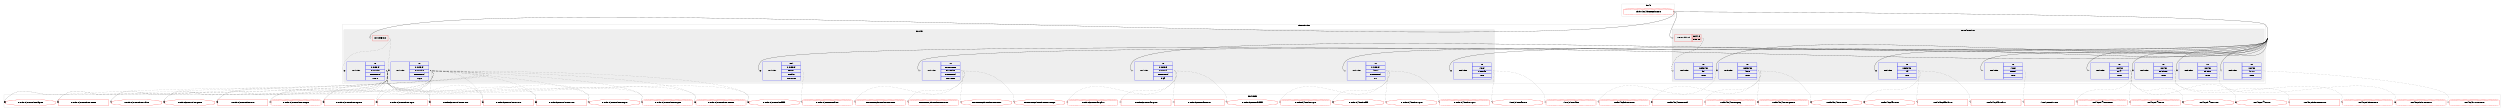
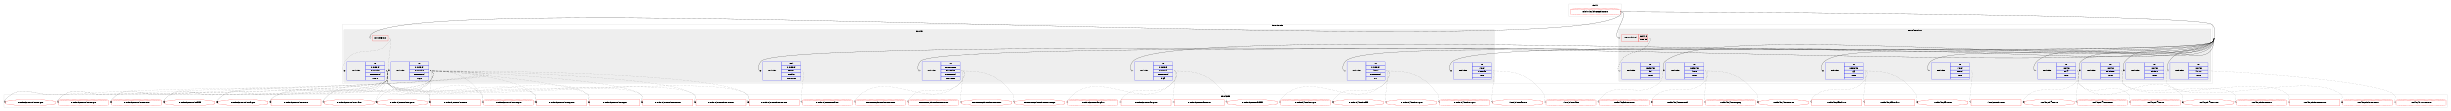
  digraph {
    compound=true
    concentrate=true
    fontname=Helvetica
    fontsize=10
    newrank=true
    rankdir=TB
    ranksep=1.5
    node [color=red fontname=Helvetica fontsize=10 shape=cylinder]
    edge [arrowhead=dot headport=w style=dotted tailport=e weight=100]
    n1 [label="sci-physics/lightspeed-1.2a-r1" width=4]
    n2 [color=blue label=<<TABLE BORDER="0" CELLBORDER="1" CELLSPACING="0" CELLPADDING="4" WIDTH="220"><TR><TD ROWSPAN="6" CELLPADDING="30">pack_dep</TD></TR><TR><TD WIDTH="110">no</TD></TR><TR><TD>sys-devel</TD></TR><TR><TD>automake</TD></TR><TR><TD>greaterequal</TD></TR><TR><TD>1.16.1</TD></TR></TABLE>> shape=none]
    n3 [color=blue label=<<TABLE BORDER="0" CELLBORDER="1" CELLSPACING="0" CELLPADDING="4" WIDTH="220"><TR><TD ROWSPAN="6" CELLPADDING="30">pack_dep</TD></TR><TR><TD WIDTH="110">no</TD></TR><TR><TD>sys-devel</TD></TR><TR><TD>automake</TD></TR><TR><TD>greaterequal</TD></TR><TR><TD>1.15.1</TD></TR></TABLE>> shape=none]
    n4 [label=<<TABLE BORDER="0" CELLBORDER="1" CELLSPACING="0" CELLPADDING="4"><TR><TD CELLPADDING="10">any_of_group</TD></TR></TABLE>> shape=none]
    n5 [color=blue label=<<TABLE BORDER="0" CELLBORDER="1" CELLSPACING="0" CELLPADDING="4" WIDTH="220"><TR><TD ROWSPAN="6" CELLPADDING="30">pack_dep</TD></TR><TR><TD WIDTH="110">no</TD></TR><TR><TD>app-portage</TD></TR><TR><TD>elt-patches</TD></TR><TR><TD>greaterequal</TD></TR><TR><TD>20170815</TD></TR></TABLE>> shape=none]
    n6 [color=blue label=<<TABLE BORDER="0" CELLBORDER="1" CELLSPACING="0" CELLPADDING="4" WIDTH="220"><TR><TD ROWSPAN="6" CELLPADDING="30">pack_dep</TD></TR><TR><TD WIDTH="110">no</TD></TR><TR><TD>sys-devel</TD></TR><TR><TD>autoconf</TD></TR><TR><TD>greaterequal</TD></TR><TR><TD>2.69</TD></TR></TABLE>> shape=none]
    n7 [color=blue label=<<TABLE BORDER="0" CELLBORDER="1" CELLSPACING="0" CELLPADDING="4" WIDTH="220"><TR><TD ROWSPAN="6" CELLPADDING="30">pack_dep</TD></TR><TR><TD WIDTH="110">no</TD></TR><TR><TD>sys-devel</TD></TR><TR><TD>libtool</TD></TR><TR><TD>greaterequal</TD></TR><TR><TD>2.4</TD></TR></TABLE>> shape=none]
    n8 [color=blue label=<<TABLE BORDER="0" CELLBORDER="1" CELLSPACING="0" CELLPADDING="4" WIDTH="220"><TR><TD ROWSPAN="6" CELLPADDING="30">pack_dep</TD></TR><TR><TD WIDTH="110">no</TD></TR><TR><TD>virtual</TD></TR><TR><TD>pkgconfig</TD></TR><TR><TD>none</TD></TR><TR><TD></TD></TR></TABLE>> shape=none]
    n9 [color=blue label=<<TABLE BORDER="0" CELLBORDER="1" CELLSPACING="0" CELLPADDING="4" WIDTH="220"><TR><TD ROWSPAN="6" CELLPADDING="30">pack_dep</TD></TR><TR><TD WIDTH="110">weak</TD></TR><TR><TD>sys-devel</TD></TR><TR><TD>gettext</TD></TR><TR><TD>smaller</TD></TR><TR><TD>0.18.1.1-r3</TD></TR></TABLE>> shape=none]
    n10 [color=blue label=<<TABLE BORDER="0" CELLBORDER="1" CELLSPACING="0" CELLPADDING="4" WIDTH="220"><TR><TD ROWSPAN="6" CELLPADDING="30">pack_dep</TD></TR><TR><TD WIDTH="110">no</TD></TR><TR><TD>media-libs</TD></TR><TR><TD>ftgl</TD></TR><TR><TD>none</TD></TR><TR><TD></TD></TR></TABLE>> shape=none]
    n11 [label=<<TABLE BORDER="0" CELLBORDER="1" CELLSPACING="0" CELLPADDING="4"><TR><TD ROWSPAN="3" CELLPADDING="10">use_conditional</TD></TR><TR><TD>positive</TD></TR><TR><TD>truetype</TD></TR></TABLE>> shape=none]
    n12 [color=blue label=<<TABLE BORDER="0" CELLBORDER="1" CELLSPACING="0" CELLPADDING="4" WIDTH="220"><TR><TD ROWSPAN="6" CELLPADDING="30">pack_dep</TD></TR><TR><TD WIDTH="110">no</TD></TR><TR><TD>media-libs</TD></TR><TR><TD>libpng</TD></TR><TR><TD>none</TD></TR><TR><TD></TD></TR></TABLE>> shape=none]
    n13 [color=blue label=<<TABLE BORDER="0" CELLBORDER="1" CELLSPACING="0" CELLPADDING="4" WIDTH="220"><TR><TD ROWSPAN="6" CELLPADDING="30">pack_dep</TD></TR><TR><TD WIDTH="110">no</TD></TR><TR><TD>media-libs</TD></TR><TR><TD>tiff</TD></TR><TR><TD>none</TD></TR><TR><TD></TD></TR></TABLE>> shape=none]
    n14 [color=blue label=<<TABLE BORDER="0" CELLBORDER="1" CELLSPACING="0" CELLPADDING="4" WIDTH="220"><TR><TD ROWSPAN="6" CELLPADDING="30">pack_dep</TD></TR><TR><TD WIDTH="110">no</TD></TR><TR><TD>virtual</TD></TR><TR><TD>opengl</TD></TR><TR><TD>none</TD></TR><TR><TD></TD></TR></TABLE>> shape=none]
    n15 [color=blue label=<<TABLE BORDER="0" CELLBORDER="1" CELLSPACING="0" CELLPADDING="4" WIDTH="220"><TR><TD ROWSPAN="6" CELLPADDING="30">pack_dep</TD></TR><TR><TD WIDTH="110">no</TD></TR><TR><TD>x11-libs</TD></TR><TR><TD>gtk+</TD></TR><TR><TD>none</TD></TR><TR><TD></TD></TR></TABLE>> shape=none]
    n16 [color=blue label=<<TABLE BORDER="0" CELLBORDER="1" CELLSPACING="0" CELLPADDING="4" WIDTH="220"><TR><TD ROWSPAN="6" CELLPADDING="30">pack_dep</TD></TR><TR><TD WIDTH="110">no</TD></TR><TR><TD>x11-libs</TD></TR><TR><TD>gtkglarea</TD></TR><TR><TD>none</TD></TR><TR><TD></TD></TR></TABLE>> shape=none]
    n17 [color=blue label=<<TABLE BORDER="0" CELLBORDER="1" CELLSPACING="0" CELLPADDING="4" WIDTH="220"><TR><TD ROWSPAN="6" CELLPADDING="30">pack_dep</TD></TR><TR><TD WIDTH="110">no</TD></TR><TR><TD>x11-libs</TD></TR><TR><TD>gtkglext</TD></TR><TR><TD>none</TD></TR><TR><TD></TD></TR></TABLE>> shape=none]
    n18 [color=blue label=<<TABLE BORDER="0" CELLBORDER="1" CELLSPACING="0" CELLPADDING="4" WIDTH="220"><TR><TD ROWSPAN="6" CELLPADDING="30">pack_dep</TD></TR><TR><TD WIDTH="110">no</TD></TR><TR><TD>x11-libs</TD></TR><TR><TD>libXmu</TD></TR><TR><TD>none</TD></TR><TR><TD></TD></TR></TABLE>> shape=none]
    n19 [label="sys-devel/automake-1.10.3-r3" width=4]
    n20 [label="sys-devel/automake-1.11.6-r3" width=4]
    n21 [label="sys-devel/automake-1.12.6-r2" shape=octagon width=4]
    n22 [label="sys-devel/automake-1.13.4-r2" shape=box width=4]
    n23 [label="sys-devel/automake-1.14.1-r2" shape=box width=4]
    n24 [label="sys-devel/automake-1.15.1-r2" shape=box width=4]
    n25 [label="sys-devel/automake-1.16-r2" shape=box width=4]
    n26 [label="sys-devel/automake-1.16.1-r1" shape=box width=4]
    n27 [label="sys-devel/automake-1.4_p6-r2" width=4]
    n28 [label="sys-devel/automake-1.5-r2" shape=box width=4]
    n29 [label="sys-devel/automake-1.6.3-r2" shape=octagon width=4]
    n30 [label="sys-devel/automake-1.7.9-r3" shape=octagon width=4]
    n31 [label="sys-devel/automake-1.8.5-r5" shape=box width=4]
    n32 [label="sys-devel/automake-1.9.6-r5" shape=octagon width=4]
    n33 [label="sys-devel/automake-9999" shape=octagon width=4]
    n34 [label="sys-devel/autoconf-2.13-r1" shape=box width=4]
    n35 [label="sys-devel/autoconf-2.64-r1" shape=box width=4]
    n36 [label="sys-devel/autoconf-2.69-r4" width=4]
    n37 [label="sys-devel/autoconf-9999" shape=octagon width=4]
    n38 [label="app-portage/elt-patches-20170317" shape=octagon width=4]
    n39 [label="app-portage/elt-patches-20170422" width=4]
    n40 [label="app-portage/elt-patches-20170815" width=4]
    n41 [label="app-portage/elt-patches-20170826.1" shape=octagon width=4]
    n42 [label="sys-devel/libtool-2.4.6-r3" width=4]
    n43 [label="sys-devel/libtool-2.4.6-r4" width=4]
    n44 [label="sys-devel/libtool-2.4.6-r5" shape=octagon width=4]
    n45 [label="sys-devel/libtool-5999" shape=octagon width=4]
    n46 [label="virtual/pkgconfig-0-r1" shape=octagon width=4]
    n47 [label="virtual/pkgconfig-1" width=4]
    n48 [label="sys-devel/gettext-0.19.8.1" width=4]
    n49 [label="media-libs/ftgl-2.1.3_rc5" width=4]
    n50 [label="media-libs/libpng-1.2.59" shape=box width=4]
    n51 [label="media-libs/libpng-1.5.30" shape=octagon width=4]
-   n52 [label="media-libs/libpng-1.6.35-r1" width=4]
    n53 [label="media-libs/libpng-1.6.36" width=4]
    n54 [label="media-libs/tiff-3.9.7-r1" shape=box width=4]
    n55 [label="media-libs/tiff-4.0.10" shape=octagon width=4]
    n56 [label="media-libs/tiff-4.0.9-r4" shape=box width=4]
    n57 [label="virtual/opengl-7.0-r2" shape=box width=4]
    n58 [label="x11-libs/gtk+-2.24.32-r1" width=4]
    n59 [label="x11-libs/gtk+-3.24.1" shape=octagon width=4]
    n60 [label="x11-libs/gtk+-3.24.4-r1" shape=octagon width=4]
    n61 [label="x11-libs/gtk+-3.24.5" width=4]
    n62 [label="x11-libs/gtkglarea-2.0.1-r1" shape=box width=4]
    n63 [label="x11-libs/gtkglarea-2.1.0" width=4]
    n64 [label="x11-libs/gtkglext-1.2.0-r4" width=4]
    n65 [label="x11-libs/libXmu-1.1.2-r1" width=4]
    subgraph cluster_1 {
      color=gray
      label=<<i>ebuild</i>>
      rank=same
      n1
    }
    subgraph cluster_2 {
      color=gray
      label=<<i>dependencies</i>>
      subgraph cluster_3 {
        color=gray
        fillcolor="#eeeeee"
        label=<<i>compile</i>>
        style=filled
        subgraph sub_4 {
          color=gray
          fillcolor="#eeeeee"
          label=<<i>compile</i>>
          style=filled
          n4
          subgraph sub_5 {
            color=gray
            fillcolor="#eeeeee"
            label=<<i>compile</i>>
            style=filled
            n2
          }
          subgraph sub_6 {
            color=gray
            fillcolor="#eeeeee"
            label=<<i>compile</i>>
            style=filled
            n3
          }
        }
        subgraph sub_7 {
          color=gray
          fillcolor="#eeeeee"
          label=<<i>compile</i>>
          style=filled
          n5
        }
        subgraph sub_8 {
          color=gray
          fillcolor="#eeeeee"
          label=<<i>compile</i>>
          style=filled
          n6
        }
        subgraph sub_9 {
          color=gray
          fillcolor="#eeeeee"
          label=<<i>compile</i>>
          style=filled
          n7
        }
        subgraph sub_10 {
          color=gray
          fillcolor="#eeeeee"
          label=<<i>compile</i>>
          style=filled
          n8
        }
        subgraph sub_11 {
          color=gray
          fillcolor="#eeeeee"
          label=<<i>compile</i>>
          style=filled
          n9
        }
      }
      subgraph cluster_12 {
        color=gray
        fillcolor="#eeeeee"
        label=<<i>compile and run</i>>
        style=filled
        subgraph sub_13 {
          color=gray
          fillcolor="#eeeeee"
          label=<<i>compile and run</i>>
          style=filled
          n11
          subgraph sub_14 {
            color=gray
            fillcolor="#eeeeee"
            label=<<i>compile and run</i>>
            style=filled
            n10
          }
        }
        subgraph sub_15 {
          color=gray
          fillcolor="#eeeeee"
          label=<<i>compile and run</i>>
          style=filled
          n12
        }
        subgraph sub_16 {
          color=gray
          fillcolor="#eeeeee"
          label=<<i>compile and run</i>>
          style=filled
          n13
        }
        subgraph sub_17 {
          color=gray
          fillcolor="#eeeeee"
          label=<<i>compile and run</i>>
          style=filled
          n14
        }
        subgraph sub_18 {
          color=gray
          fillcolor="#eeeeee"
          label=<<i>compile and run</i>>
          style=filled
          n15
        }
        subgraph sub_19 {
          color=gray
          fillcolor="#eeeeee"
          label=<<i>compile and run</i>>
          style=filled
          n16
        }
        subgraph sub_20 {
          color=gray
          fillcolor="#eeeeee"
          label=<<i>compile and run</i>>
          style=filled
          n17
        }
        subgraph sub_21 {
          color=gray
          fillcolor="#eeeeee"
          label=<<i>compile and run</i>>
          style=filled
          n18
        }
      }
      subgraph cluster_22 {
        color=gray
        fillcolor="#eeeeee"
        label=<<i>run</i>>
        style=filled
      }
    }
    subgraph cluster_23 {
      color=gray
      label=<<i>candidates</i>>
      rank=same
      subgraph sub_24 {
        color=black
        label=<<i>candidates</i>>
        nodesep=1
        rank=same
        n19
        n20
        n21
        n22
        n23
        n24
        n25
        n26
        n27
        n28
        n29
        n30
        n31
        n32
        n33
      }
      subgraph sub_25 {
        color=black
        label=<<i>candidates</i>>
        nodesep=1
        rank=same
        n19
        n20
        n21
        n22
        n23
        n24
        n25
        n26
        n27
        n28
        n29
        n30
        n31
        n32
        n33
      }
      subgraph sub_26 {
        color=black
        label=<<i>candidates</i>>
        nodesep=1
        rank=same
        n34
        n35
        n36
        n37
      }
      subgraph sub_27 {
        color=black
        label=<<i>candidates</i>>
        nodesep=1
        rank=same
        n38
        n39
        n40
        n41
      }
      subgraph sub_28 {
        color=black
        label=<<i>candidates</i>>
        nodesep=1
        rank=same
        n42
        n43
        n44
        n45
      }
      subgraph sub_29 {
        color=black
        label=<<i>candidates</i>>
        nodesep=1
        rank=same
        n46
        n47
      }
      subgraph sub_30 {
        color=black
        label=<<i>candidates</i>>
        nodesep=1
        rank=same
        n48
      }
      subgraph sub_31 {
        color=black
        label=<<i>candidates</i>>
        nodesep=1
        rank=same
        n49
      }
      subgraph sub_32 {
        color=black
        label=<<i>candidates</i>>
        nodesep=1
        rank=same
        n50
        n51
-       n52
        n53
      }
      subgraph sub_33 {
        color=black
        label=<<i>candidates</i>>
        nodesep=1
        rank=same
        n54
        n55
        n56
      }
      subgraph sub_34 {
        color=black
        label=<<i>candidates</i>>
        nodesep=1
        rank=same
        n57
      }
      subgraph sub_35 {
        color=black
        label=<<i>candidates</i>>
        nodesep=1
        rank=same
        n58
        n59
        n60
        n61
      }
      subgraph sub_36 {
        color=black
        label=<<i>candidates</i>>
        nodesep=1
        rank=same
        n62
        n63
      }
      subgraph sub_37 {
        color=black
        label=<<i>candidates</i>>
        nodesep=1
        rank=same
        n64
      }
      subgraph sub_38 {
        color=black
        label=<<i>candidates</i>>
        nodesep=1
        rank=same
        n65
      }
    }
    n1 -> n4 [arrowhead=odot style=solid weight=20]
    n1 -> n5 [arrowhead=onormal style=solid weight=20]
    n1 -> n6 [arrowhead=onormal style=solid weight=20]
    n1 -> n7 [arrowhead=odot style=solid weight=20]
    n1 -> n8 [style=solid weight=20]
    n1 -> n9 [style=solid weight=20]
    n1 -> n11 [arrowhead=odot style=solid weight=20]
    n1 -> n12 [style=solid weight=20]
    n1 -> n13 [style=solid weight=20]
    n1 -> n14 [arrowhead=onormal style=solid weight=20]
    n1 -> n15 [arrowhead=onormal style=solid weight=20]
    n1 -> n16 [style=solid weight=20]
    n1 -> n17 [style=solid weight=20]
    n1 -> n18 [arrowhead=odot style=solid weight=20]
    n2 -> n19 [arrowhead=odot]
    n2 -> n20 [arrowhead=odot]
    n2 -> n21 [arrowhead=onormal]
    n2 -> n22
    n2 -> n23 [arrowhead=onormal]
    n2 -> n24
    n2 -> n25
    n2 -> n26
    n2 -> n27 [arrowhead=odot]
    n2 -> n28 [arrowhead=onormal]
    n2 -> n29
    n2 -> n30 [arrowhead=odot]
    n2 -> n31 [arrowhead=onormal]
    n2 -> n32
    n2 -> n33
    n3 -> n19
    n3 -> n20 [arrowhead=onormal]
    n3 -> n21 [arrowhead=odot]
    n3 -> n22
    n3 -> n23
    n3 -> n24 [arrowhead=onormal]
    n3 -> n25 [arrowhead=odot]
    n3 -> n26 [arrowhead=onormal]
    n3 -> n27 [arrowhead=odot]
    n3 -> n28
    n3 -> n29 [arrowhead=onormal]
    n3 -> n30 [arrowhead=onormal]
    n3 -> n31
    n3 -> n32
    n3 -> n33 [arrowhead=onormal]
    n4 -> n2 [weight=20]
    n4 -> n3 [weight=20]
    n5 -> n38 [arrowhead=odot]
    n5 -> n39 [arrowhead=onormal]
    n5 -> n40 [arrowhead=onormal]
    n5 -> n41 [arrowhead=onormal]
    n6 -> n34 [arrowhead=odot]
    n6 -> n35 [arrowhead=odot]
    n6 -> n36 [arrowhead=odot]
    n6 -> n37 [arrowhead=onormal]
    n7 -> n42 [arrowhead=odot]
    n7 -> n43 [arrowhead=onormal]
    n7 -> n44 [arrowhead=odot]
    n7 -> n45
    n8 -> n46 [arrowhead=onormal]
    n8 -> n47 [arrowhead=odot]
    n9 -> n48 [arrowhead=onormal]
    n10 -> n49 [arrowhead=onormal]
    n11 -> n10 [arrowhead=odot style=dashed weight=20]
    n12 -> n50
    n12 -> n51
-   n12 -> n52
    n12 -> n53 [arrowhead=odot]
    n13 -> n54 [arrowhead=onormal]
    n13 -> n55
    n13 -> n56 [arrowhead=onormal]
    n14 -> n57 [arrowhead=onormal]
    n15 -> n58 [arrowhead=onormal]
    n15 -> n59
    n15 -> n60
    n15 -> n61 [arrowhead=odot]
    n16 -> n62 [arrowhead=odot]
    n16 -> n63 [arrowhead=onormal]
    n17 -> n64
    n18 -> n65 [arrowhead=odot]
  }
